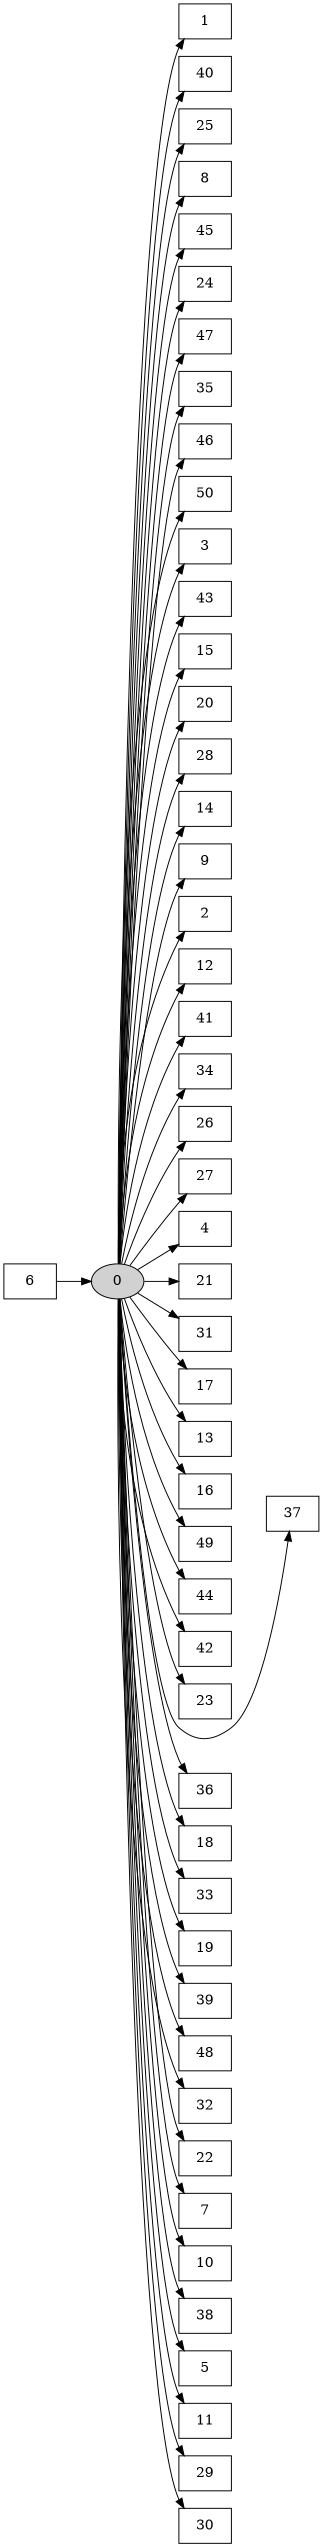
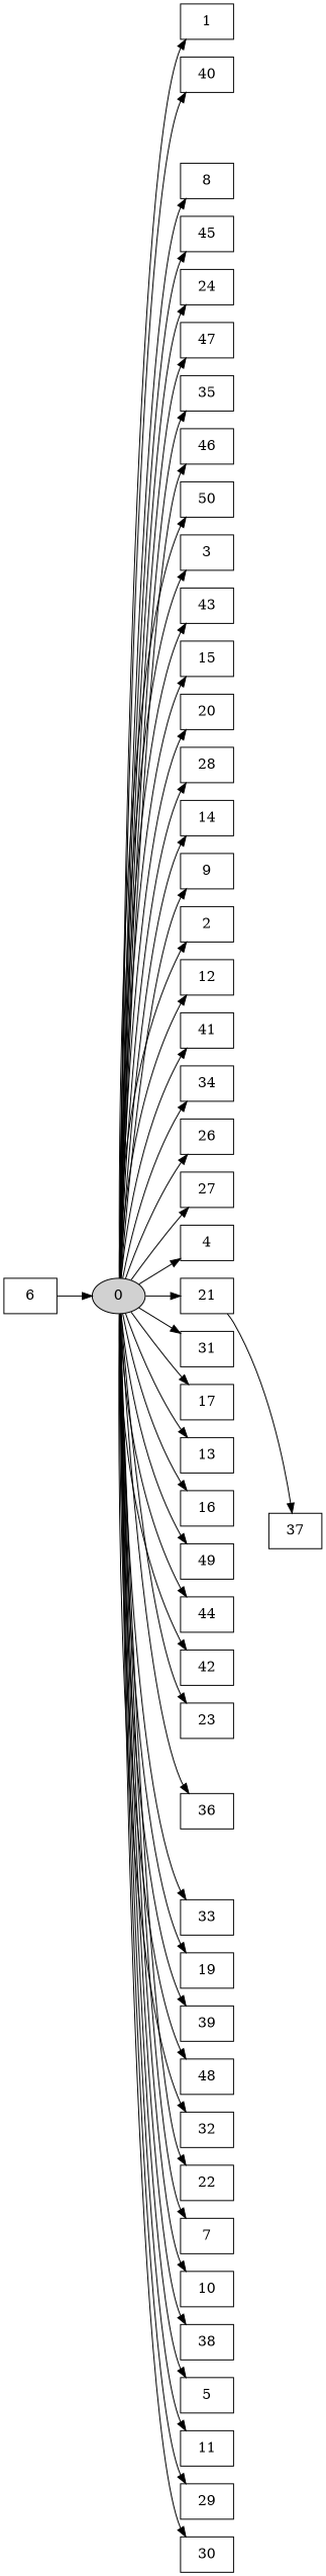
  digraph {
    rankdir=LR
    node [fillcolor=white style=filled shape=box]
    0 [fillcolor=grey82 shape=""]
    n2 [label="1\n"]
    n3 [label="40\n"]
-   n4 [label="25\n"]
    n5 [label="8\n"]
    n6 [label="45\n"]
    n7 [label="24\n"]
    n8 [label="47\n"]
    n9 [label="35\n"]
    n10 [label="46\n"]
    n11 [label="50\n"]
    n12 [label="3\n"]
    n13 [label="43\n"]
    n14 [label="15\n"]
    n15 [label="20\n"]
    n16 [label="28\n"]
    n17 [label="14\n"]
    n18 [label="9\n"]
    n19 [label="2\n"]
    n20 [label="12\n"]
    n21 [label="41\n"]
    n22 [label="34\n"]
    n23 [label="26\n"]
    n24 [label="27\n"]
    n25 [label="4\n"]
    n26 [label="21\n"]
    n27 [label="31\n"]
    n28 [label="17\n"]
    n29 [label="13\n"]
    n30 [label="16\n"]
    n31 [label="49\n"]
    n32 [label="44\n"]
    n33 [label="42\n"]
    n34 [label="23\n"]
    n35 [label="37\n"]
    n36 [label="36\n"]
-   n37 [label="18\n"]
    n38 [label="33\n"]
    n39 [label="19\n"]
    n40 [label="39\n"]
    n41 [label="48\n"]
    n42 [label="32\n"]
    n43 [label="22\n"]
    n44 [label="7\n"]
    n45 [label="10\n"]
    n46 [label="38\n"]
    n47 [label="5\n"]
    n48 [label="11\n"]
    n49 [label="29\n"]
    n50 [label="30\n"]
    n51 [label="6\n"]
    0 -> n2
    0 -> n3
-   0 -> n4
    0 -> n5
    0 -> n6
    0 -> n7
    0 -> n8
    0 -> n9
    0 -> n10
    0 -> n11
    0 -> n12
    0 -> n13
    0 -> n14
    0 -> n15
    0 -> n16
    0 -> n17
    0 -> n18
    0 -> n19
    0 -> n20
    0 -> n21
    0 -> n22
    0 -> n23
    0 -> n24
    0 -> n25
    0 -> n26
    0 -> n27
    0 -> n28
    0 -> n29
    0 -> n30
    0 -> n31
    0 -> n32
    0 -> n33
    0 -> n34
-   0 -> n35
+   n26 -> n35
    0 -> n36
-   0 -> n37
    0 -> n38
    0 -> n39
    0 -> n40
    0 -> n41
    0 -> n42
    0 -> n43
    0 -> n44
    0 -> n45
    0 -> n46
    0 -> n47
    0 -> n48
    0 -> n49
    0 -> n50
    n51 -> 0
  }
